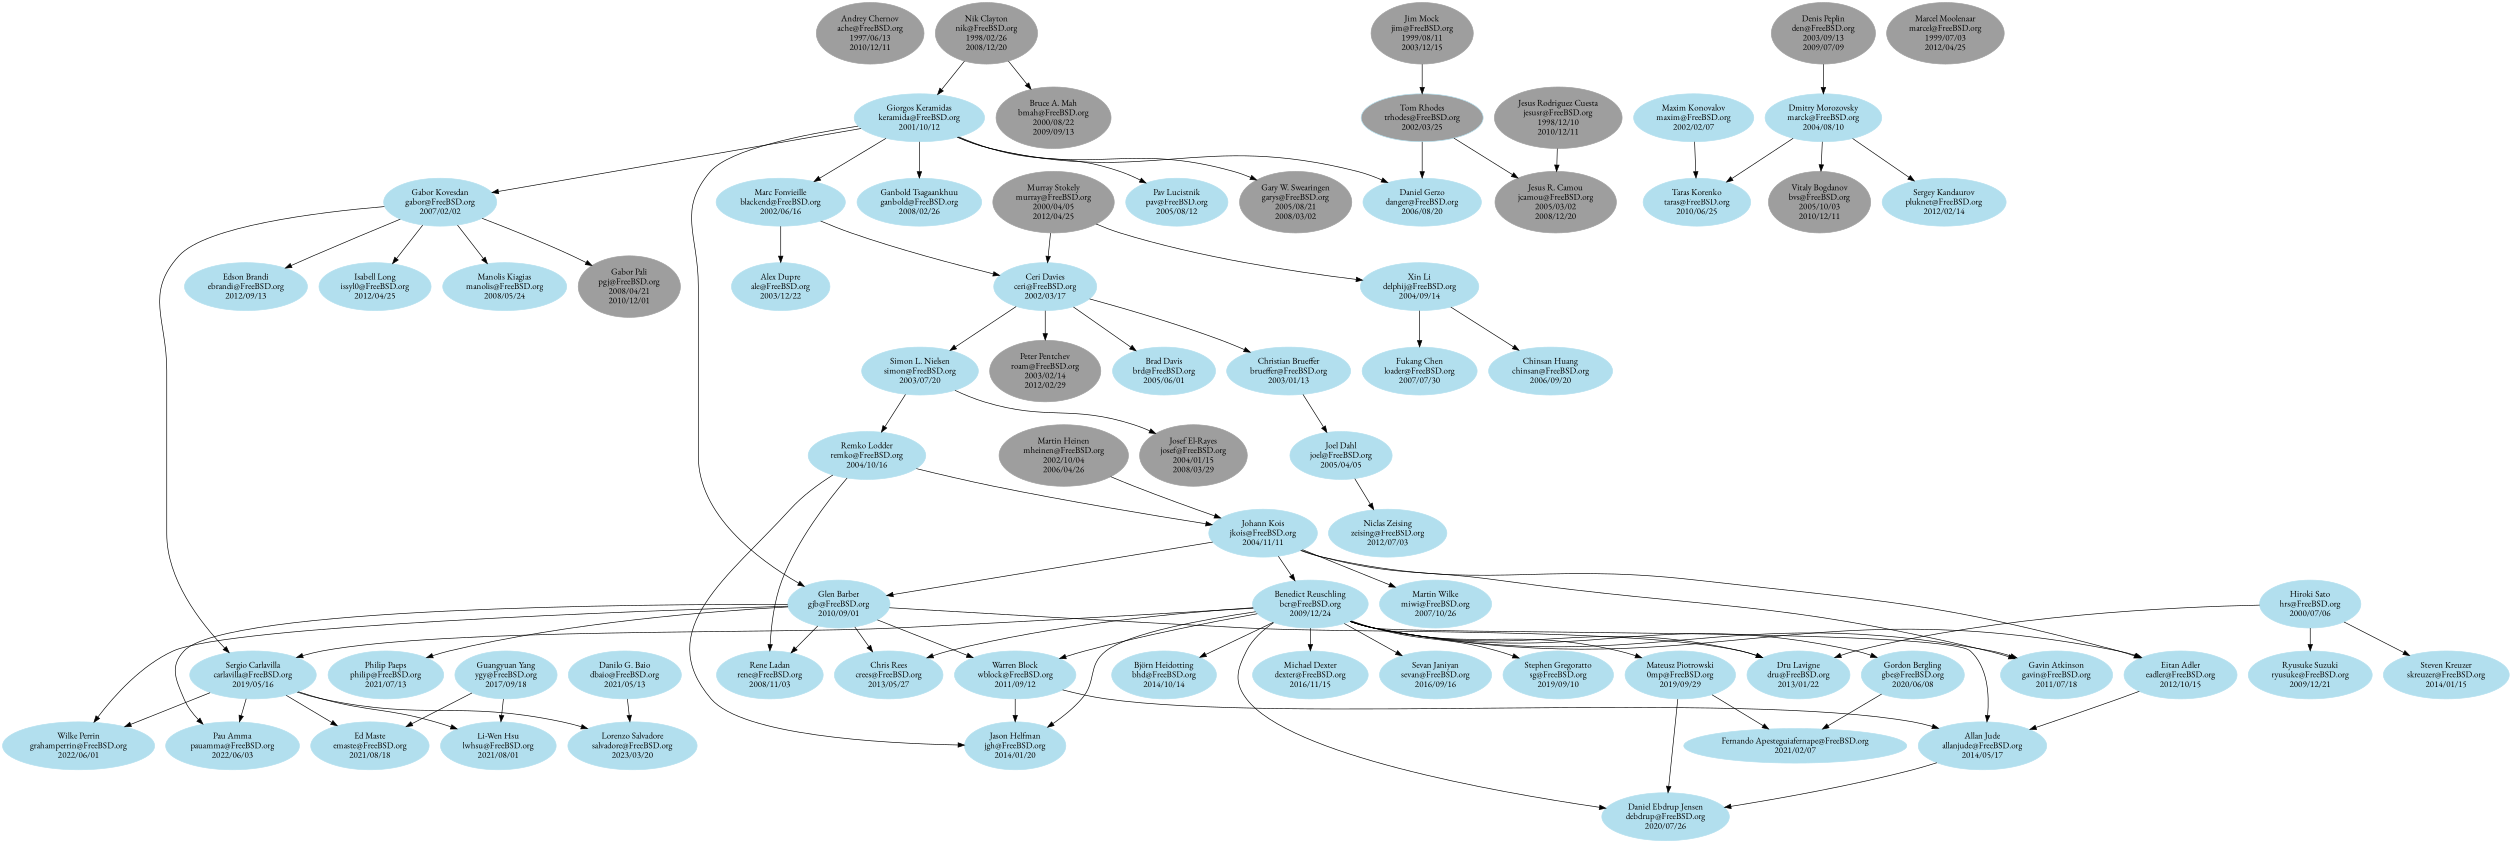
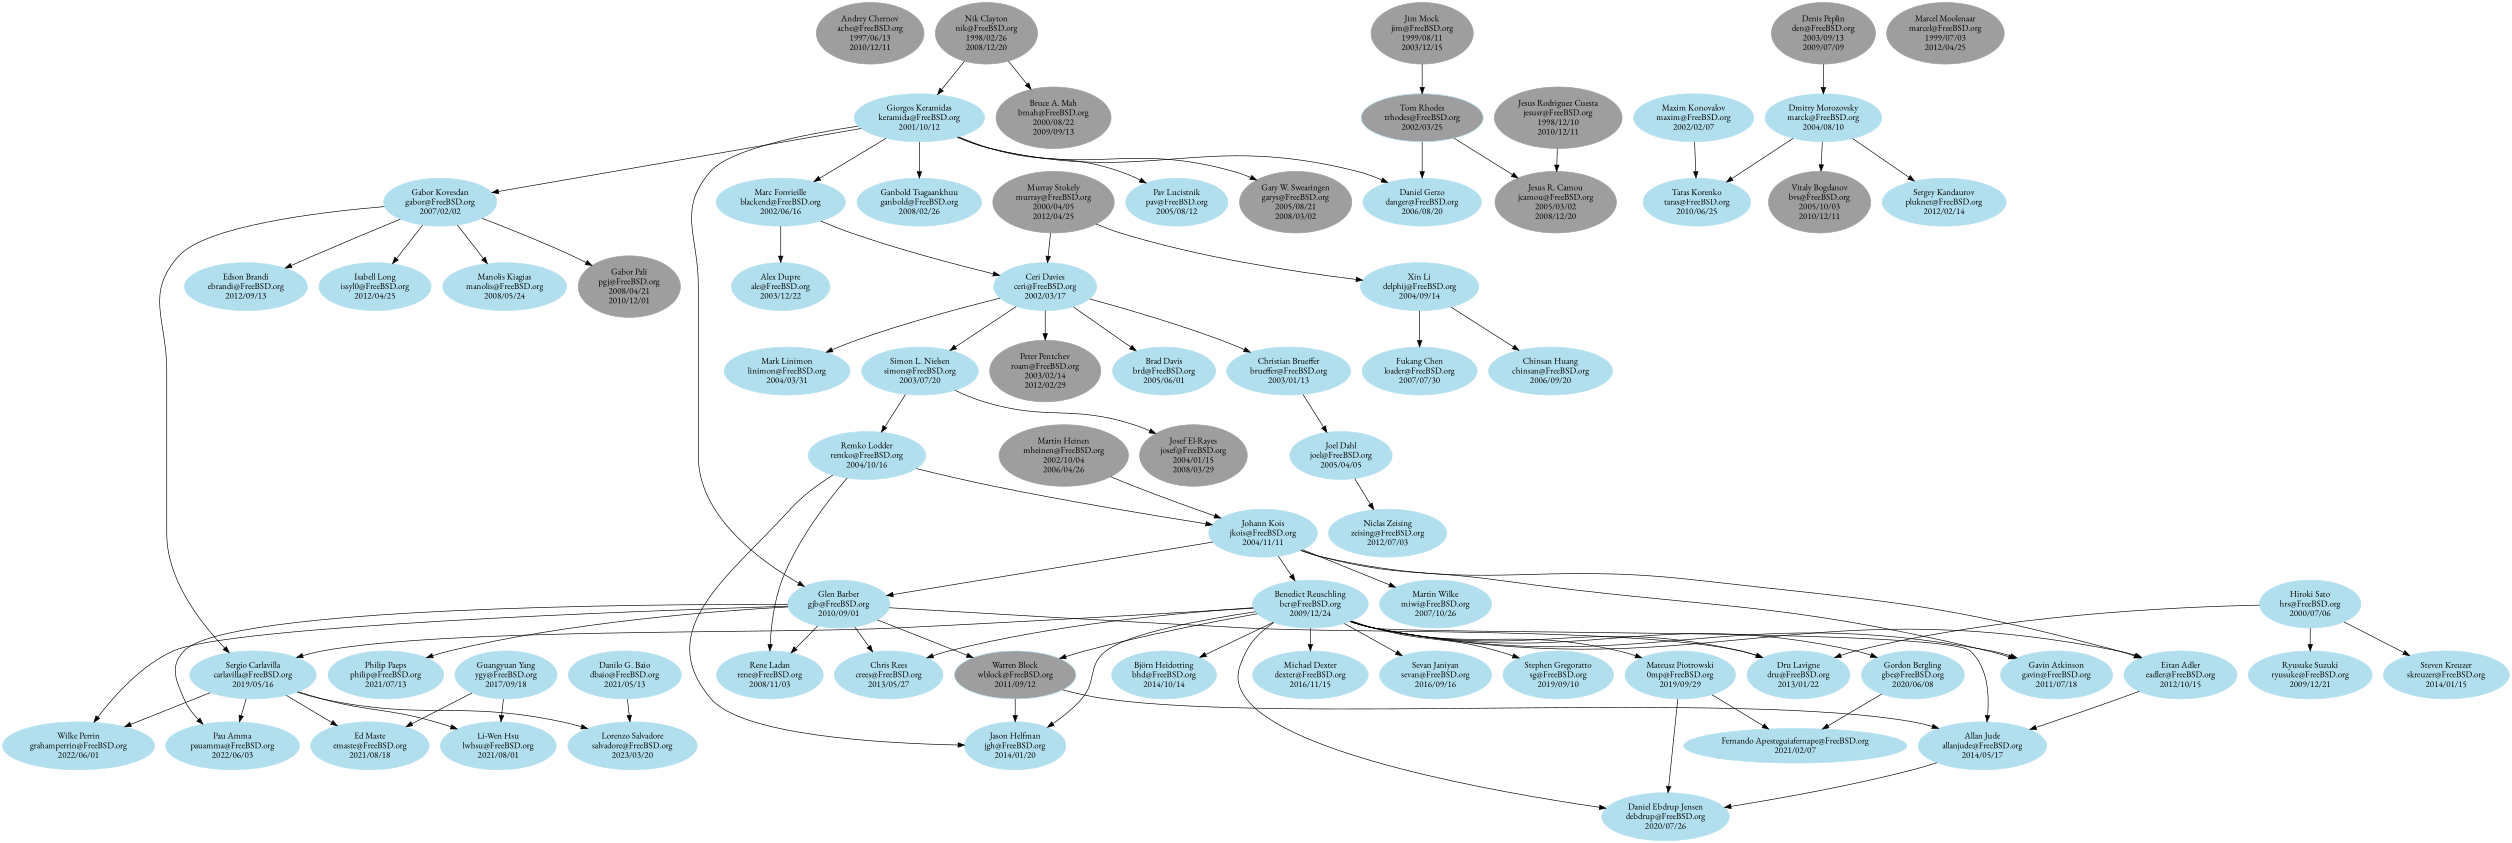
  digraph {
    fontname="EB Garamond"
    node [bgcolor=black color=lightblue2 fontname="EB Garamond" style=filled]
    edge [fontname="EB Garamond"]
    n1 [color=grey62 label="Andrey Chernov\nache@FreeBSD.org\n1997/06/13\n2010/12/11"]
    n2 [color=grey62 label="Bruce A. Mah\nbmah@FreeBSD.org\n2000/08/22\n2009/09/13"]
    n3 [color=grey62 label="Vitaly Bogdanov\nbvs@FreeBSD.org\n2005/10/03\n2010/12/11"]
    n4 [color=grey62 label="Denis Peplin\nden@FreeBSD.org\n2003/09/13\n2009/07/09"]
    n5 [label="Dmitry Morozovsky\nmarck@FreeBSD.org\n2004/08/10"]
    n6 [label="Taras Korenko\ntaras@FreeBSD.org\n2010/06/25"]
    n7 [label="Sergey Kandaurov\npluknet@FreeBSD.org\n2012/02/14"]
    n8 [color=grey62 label="Gary W. Swearingen\ngarys@FreeBSD.org\n2005/08/21\n2008/03/02"]
    n9 [color=grey62 label="Jesus R. Camou\njcamou@FreeBSD.org\n2005/03/02\n2008/12/20"]
    n10 [color=grey62 label="Jesus Rodriguez Cuesta\njesusr@FreeBSD.org\n1998/12/10\n2010/12/11"]
    n11 [color=grey62 label="Jim Mock\njim@FreeBSD.org\n1999/08/11\n2003/12/15"]
    n12 [fillcolor=grey62 label="Tom Rhodes\ntrhodes@FreeBSD.org\n2002/03/25"]
    n13 [label="Daniel Gerzo\ndanger@FreeBSD.org\n2006/08/20"]
    n14 [color=grey62 label="Josef El-Rayes\njosef@FreeBSD.org\n2004/01/15\n2008/03/29"]
    n15 [color=grey62 label="Marcel Moolenaar\nmarcel@FreeBSD.org\n1999/07/03\n2012/04/25"]
    n16 [color=grey62 label="Martin Heinen\nmheinen@FreeBSD.org\n2002/10/04\n2006/04/26"]
    n17 [label="Johann Kois\njkois@FreeBSD.org\n2004/11/11"]
    n18 [label="Benedict Reuschling\nbcr@FreeBSD.org\n2009/12/24"]
    n19 [label="Eitan Adler\neadler@FreeBSD.org\n2012/10/15"]
    n20 [label="Gavin Atkinson\ngavin@FreeBSD.org\n2011/07/18"]
    n21 [label="Glen Barber\ngjb@FreeBSD.org\n2010/09/01"]
    n22 [label="Martin Wilke\nmiwi@FreeBSD.org\n2007/10/26"]
    n23 [color=grey62 label="Murray Stokely\nmurray@FreeBSD.org\n2000/04/05\n2012/04/25"]
    n24 [label="Ceri Davies\nceri@FreeBSD.org\n2002/03/17"]
    n25 [label="Xin Li\ndelphij@FreeBSD.org\n2004/09/14"]
    n26 [color=grey62 label="Peter Pentchev\nroam@FreeBSD.org\n2003/02/14\n2012/02/29"]
    n27 [label="Brad Davis\nbrd@FreeBSD.org\n2005/06/01"]
    n28 [label="Christian Brueffer\nbrueffer@FreeBSD.org\n2003/01/13"]
+   n29 [label="Mark Linimon\nlinimon@FreeBSD.org\n2004/03/31"]
    n30 [label="Simon L. Nielsen\nsimon@FreeBSD.org\n2003/07/20"]
    n31 [label="Chinsan Huang\nchinsan@FreeBSD.org\n2006/09/20"]
    n32 [label="Fukang Chen\nloader@FreeBSD.org\n2007/07/30"]
    n33 [color=grey62 label="Nik Clayton\nnik@FreeBSD.org\n1998/02/26\n2008/12/20"]
    n34 [label="Giorgos Keramidas\nkeramida@FreeBSD.org\n2001/10/12"]
    n35 [label="Marc Fonvieille\nblackend@FreeBSD.org\n2002/06/16"]
    n36 [label="Gabor Kovesdan\ngabor@FreeBSD.org\n2007/02/02"]
    n37 [label="Ganbold Tsagaankhuu\nganbold@FreeBSD.org\n2008/02/26"]
    n38 [label="Pav Lucistnik\npav@FreeBSD.org\n2005/08/12"]
    n39 [color=grey62 label="Gabor Pali\npgj@FreeBSD.org\n2008/04/21\n2010/12/01"]
    n40 [label="Mateusz Piotrowski\n0mp@FreeBSD.org\n2019/09/29"]
    n41 [label="Daniel Ebdrup Jensen\ndebdrup@FreeBSD.org\n2020/07/26"]
    n42 [label="Fernando Apesteguia\fernape@FreeBSD.org\n2021/02/07"]
    n43 [label="Alex Dupre\nale@FreeBSD.org\n2003/12/22"]
    n44 [label="Allan Jude\nallanjude@FreeBSD.org\n2014/05/17"]
    n45 [label="Björn Heidotting\nbhd@FreeBSD.org\n2014/10/14"]
    n46 [label="Sergio Carlavilla\ncarlavilla@FreeBSD.org\n2019/05/16"]
    n47 [label="Chris Rees\ncrees@FreeBSD.org\n2013/05/27"]
    n48 [label="Michael Dexter\ndexter@FreeBSD.org\n2016/11/15"]
    n49 [label="Dru Lavigne\ndru@FreeBSD.org\n2013/01/22"]
    n50 [label="Gordon Bergling\ngbe@FreeBSD.org\n2020/06/08"]
    n51 [label="Jason Helfman\njgh@FreeBSD.org\n2014/01/20"]
    n52 [label="Sevan Janiyan\nsevan@FreeBSD.org\n2016/09/16"]
    n53 [label="Stephen Gregoratto\nsg@FreeBSD.org\n2019/09/10"]
-   n54 [label="Warren Block\nwblock@FreeBSD.org\n2011/09/12"]
+   n54 [label="Warren Block\nwblock@FreeBSD.org\n2011/09/12" fillcolor=grey62]
    n55 [label="Ed Maste\nemaste@FreeBSD.org\n2021/08/18"]
    n56 [label="Wilke Perrin\ngrahamperrin@FreeBSD.org\n2022/06/01"]
    n57 [label="Li-Wen Hsu\nlwhsu@FreeBSD.org\n2021/08/01"]
    n58 [label="Pau Amma\npauamma@FreeBSD.org\n2022/06/03"]
    n59 [label="Lorenzo Salvadore\nsalvadore@FreeBSD.org\n2023/03/20"]
    n60 [label="Joel Dahl\njoel@FreeBSD.org\n2005/04/05"]
    n61 [label="Niclas Zeising\nzeising@FreeBSD.org\n2012/07/03"]
    n62 [label="Remko Lodder\nremko@FreeBSD.org\n2004/10/16"]
    n63 [label="Danilo G. Baio\ndbaio@FreeBSD.org\n2021/05/13"]
    n64 [label="Edson Brandi\nebrandi@FreeBSD.org\n2012/09/13"]
    n65 [label="Isabell Long\nissyl0@FreeBSD.org\n2012/04/25"]
    n66 [label="Manolis Kiagias\nmanolis@FreeBSD.org\n2008/05/24"]
    n67 [label="Philip Paeps\nphilip@FreeBSD.org\n2021/07/13"]
    n68 [label="Rene Ladan\nrene@FreeBSD.org\n2008/11/03"]
    n69 [label="Hiroki Sato\nhrs@FreeBSD.org\n2000/07/06"]
    n70 [label="Ryusuke Suzuki\nryusuke@FreeBSD.org\n2009/12/21"]
    n71 [label="Steven Kreuzer\nskreuzer@FreeBSD.org\n2014/01/15"]
    n72 [label="Maxim Konovalov\nmaxim@FreeBSD.org\n2002/02/07"]
    n73 [label="Guangyuan Yang\nygy@FreeBSD.org\n2017/09/18"]
    n4 -> n5
    n5 -> n3
    n5 -> n6
    n5 -> n7
    n10 -> n9
    n11 -> n12
    n12 -> n9
    n12 -> n13
    n16 -> n17
    n17 -> n18
    n17 -> n19
    n17 -> n20
    n17 -> n21
    n17 -> n22
    n18 -> n19
    n18 -> n20
    n18 -> n40
    n18 -> n41
    n18 -> n44
    n18 -> n45
    n18 -> n46
    n18 -> n47
    n18 -> n48
    n18 -> n49
    n18 -> n50
    n18 -> n51
    n18 -> n52
    n18 -> n53
    n18 -> n54
    n19 -> n44
    n21 -> n47
    n21 -> n49
    n21 -> n54
    n21 -> n56
    n21 -> n58
    n21 -> n67
    n21 -> n68
    n23 -> n24
    n23 -> n25
    n24 -> n26
    n24 -> n27
    n24 -> n28
+   n24 -> n29
    n24 -> n30
    n25 -> n31
    n25 -> n32
    n28 -> n60
    n30 -> n14
    n30 -> n62
    n33 -> n2
    n33 -> n34
    n34 -> n8
    n34 -> n13
    n34 -> n21
    n34 -> n35
    n34 -> n36
    n34 -> n37
    n34 -> n38
    n35 -> n24
    n35 -> n43
    n36 -> n39
    n36 -> n46
    n36 -> n64
    n36 -> n65
    n36 -> n66
    n40 -> n41
    n40 -> n42
    n44 -> n41
    n46 -> n55
    n46 -> n56
    n46 -> n57
    n46 -> n58
    n46 -> n59
    n50 -> n42
    n54 -> n44
    n54 -> n51
    n60 -> n61
    n62 -> n17
    n62 -> n51
    n62 -> n68
    n63 -> n59
    n69 -> n49
    n69 -> n70
    n69 -> n71
    n72 -> n6
    n73 -> n55
    n73 -> n57
  }
